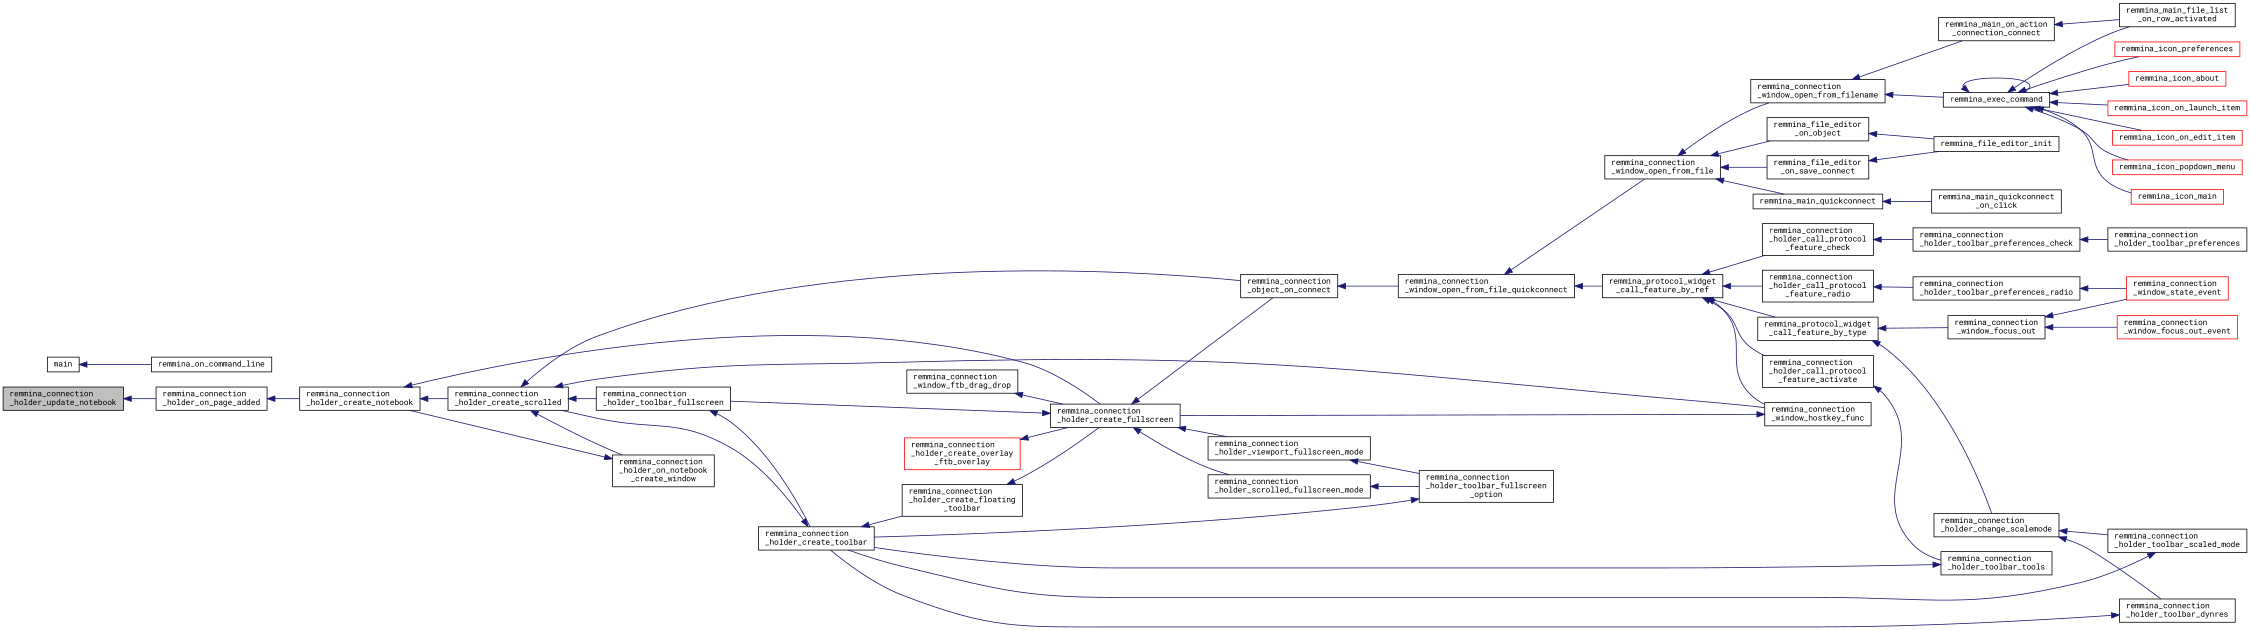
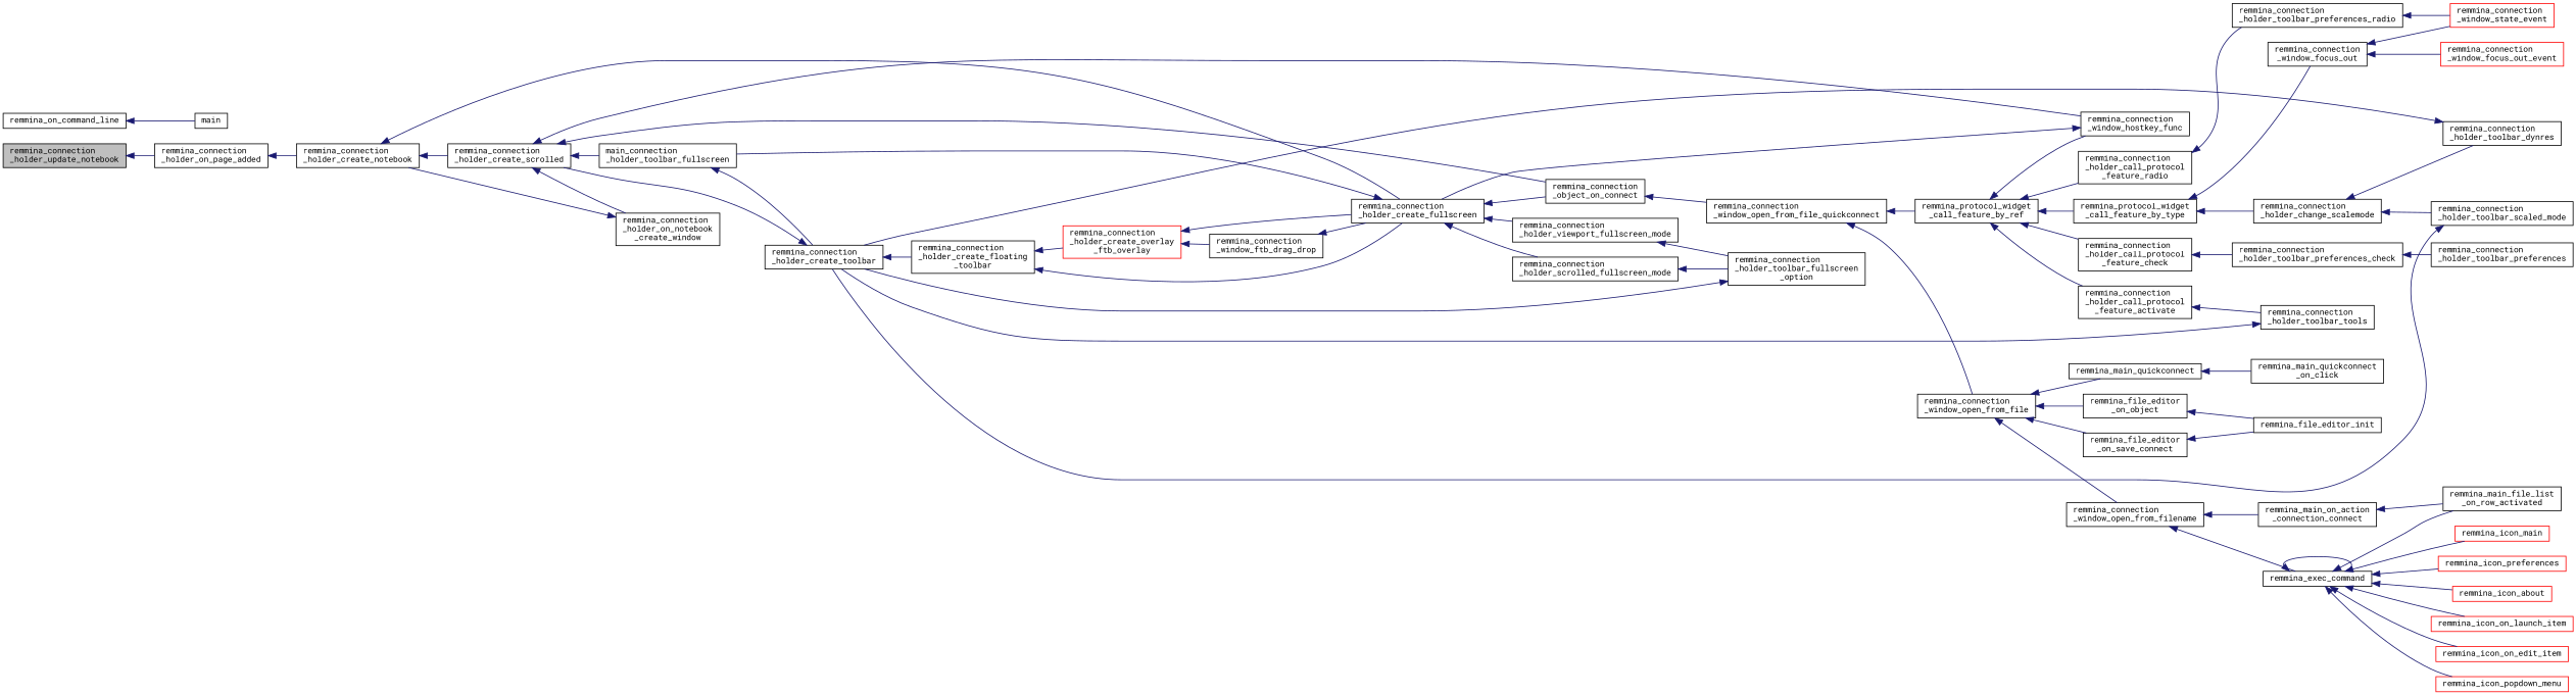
  digraph {
    fontname="Roboto Mono"
    rankdir=LR
    node [color=black fillcolor=white fontname="Roboto Mono" fontsize=10 shape=record style=filled]
    edge [color=midnightblue dir=back fontname="Roboto Mono" fontsize=10 labelfontname=Helvetica labelfontsize=10 style=solid]
    n1 [fillcolor=grey75 fontcolor=black height=0.2 label="remmina_connection\l_holder_update_notebook" width=0.4]
    n2 [height=0.2 label="remmina_connection\l_holder_on_page_added" width=0.4]
    n3 [height=0.2 label="remmina_connection\l_holder_create_notebook" width=0.4]
    n4 [height=0.2 label="remmina_connection\l_holder_create_scrolled" width=0.4]
    n5 [height=0.2 label="remmina_connection\l_holder_create_fullscreen" width=0.4]
-   n6 [height=0.2 label="remmina_connection\l_holder_toolbar_fullscreen" width=0.4]
+   n6 [height=0.2 label="main_connection\l_holder_toolbar_fullscreen" width=0.4]
    n7 [height=0.2 label="remmina_connection\l_window_hostkey_func" width=0.4]
    n8 [height=0.2 label="remmina_connection\l_object_on_connect" width=0.4]
    n9 [height=0.2 label="remmina_connection\l_holder_on_notebook\l_create_window" width=0.4]
    n10 [height=0.2 label="remmina_connection\l_holder_viewport_fullscreen_mode" width=0.4]
    n11 [height=0.2 label="remmina_connection\l_holder_scrolled_fullscreen_mode" width=0.4]
    n12 [height=0.2 label="remmina_connection\l_holder_create_toolbar" width=0.4]
    n13 [height=0.2 label="remmina_connection\l_window_open_from_file_quickconnect" width=0.4]
    n14 [height=0.2 label="remmina_connection\l_holder_create_floating\l_toolbar" width=0.4]
    n15 [color=red height=0.2 label="remmina_connection\l_holder_create_overlay\l_ftb_overlay" width=0.4]
    n16 [height=0.2 label="remmina_connection\l_window_ftb_drag_drop" width=0.4]
    n17 [height=0.2 label="remmina_connection\l_holder_toolbar_fullscreen\l_option" width=0.4]
    n18 [height=0.2 label="remmina_connection\l_window_open_from_file" width=0.4]
    n19 [height=0.2 label="remmina_protocol_widget\l_call_feature_by_ref" width=0.4]
    n20 [height=0.2 label="remmina_connection\l_window_open_from_filename" width=0.4]
    n21 [height=0.2 label="remmina_file_editor\l_on_object" width=0.4]
    n22 [height=0.2 label="remmina_file_editor\l_on_save_connect" width=0.4]
    n23 [height=0.2 label=remmina_main_quickconnect width=0.4]
    n24 [height=0.2 label="remmina_connection\l_holder_call_protocol\l_feature_radio" width=0.4]
    n25 [height=0.2 label="remmina_connection\l_holder_call_protocol\l_feature_check" width=0.4]
    n26 [height=0.2 label="remmina_connection\l_holder_call_protocol\l_feature_activate" width=0.4]
    n27 [height=0.2 label="remmina_protocol_widget\l_call_feature_by_type" width=0.4]
    n28 [height=0.2 label=remmina_exec_command width=0.4]
    n29 [height=0.2 label="remmina_main_on_action\l_connection_connect" width=0.4]
    n30 [height=0.2 label=remmina_file_editor_init width=0.4]
    n31 [height=0.2 label="remmina_main_quickconnect\l_on_click" width=0.4]
    n32 [color=red height=0.2 label=remmina_icon_main width=0.4]
    n33 [color=red height=0.2 label=remmina_icon_preferences width=0.4]
    n34 [color=red height=0.2 label=remmina_icon_about width=0.4]
    n35 [color=red height=0.2 label=remmina_icon_on_launch_item width=0.4]
    n36 [color=red height=0.2 label=remmina_icon_on_edit_item width=0.4]
    n37 [color=red height=0.2 label=remmina_icon_popdown_menu width=0.4]
    n38 [height=0.2 label="remmina_main_file_list\l_on_row_activated" width=0.4]
    n39 [height=0.2 label=remmina_on_command_line width=0.4]
    n40 [height=0.2 label=main width=0.4]
    n41 [height=0.2 label="remmina_connection\l_holder_toolbar_preferences_radio" width=0.4]
    n42 [height=0.2 label="remmina_connection\l_holder_toolbar_preferences_check" width=0.4]
    n43 [height=0.2 label="remmina_connection\l_holder_toolbar_tools" width=0.4]
    n44 [height=0.2 label="remmina_connection\l_holder_change_scalemode" width=0.4]
    n45 [height=0.2 label="remmina_connection\l_window_focus_out" width=0.4]
    n46 [color=red height=0.2 label="remmina_connection\l_window_state_event" width=0.4]
    n47 [height=0.2 label="remmina_connection\l_holder_toolbar_preferences" width=0.4]
    n48 [height=0.2 label="remmina_connection\l_holder_toolbar_dynres" width=0.4]
    n49 [height=0.2 label="remmina_connection\l_holder_toolbar_scaled_mode" width=0.4]
    n50 [color=red height=0.2 label="remmina_connection\l_window_focus_out_event" width=0.4]
    n1 -> n2
    n2 -> n3
    n3 -> n4
    n3 -> n5
    n4 -> n6
    n4 -> n7
    n4 -> n8
    n4 -> n9
    n5 -> n6
    n5 -> n8
    n5 -> n10
    n5 -> n11
    n6 -> n12
    n7 -> n5
    n8 -> n13
    n9 -> n3
    n10 -> n17
    n11 -> n17
    n12 -> n4
    n12 -> n14
    n13 -> n18
    n13 -> n19
    n14 -> n5
+   n14 -> n15
    n15 -> n5
+   n15 -> n16
    n16 -> n5
    n17 -> n12
    n18 -> n20
    n18 -> n21
    n18 -> n22
    n18 -> n23
    n19 -> n7
    n19 -> n24
    n19 -> n25
    n19 -> n26
    n19 -> n27
    n20 -> n28
    n20 -> n29
    n21 -> n30
    n22 -> n30
    n23 -> n31
    n24 -> n41
    n25 -> n42
    n26 -> n43
    n27 -> n44
    n27 -> n45
    n28 -> n28
    n28 -> n32
    n28 -> n33
    n28 -> n34
    n28 -> n35
    n28 -> n36
    n28 -> n37
    n28 -> n38
    n29 -> n38
-   n40 -> n39
+   n39 -> n40
    n41 -> n46
    n42 -> n47
    n43 -> n12
    n44 -> n48
    n44 -> n49
    n45 -> n46
    n45 -> n50
    n48 -> n12
    n49 -> n12
  }
